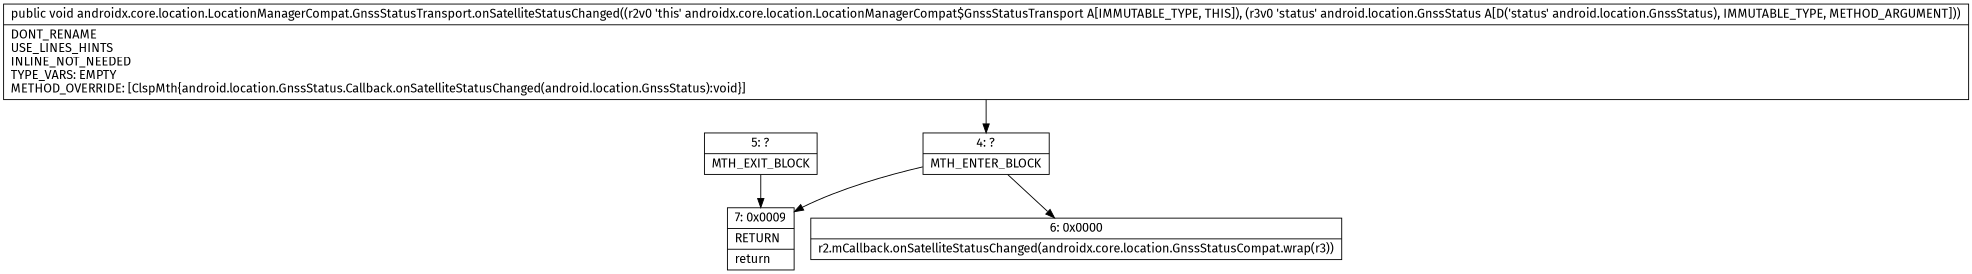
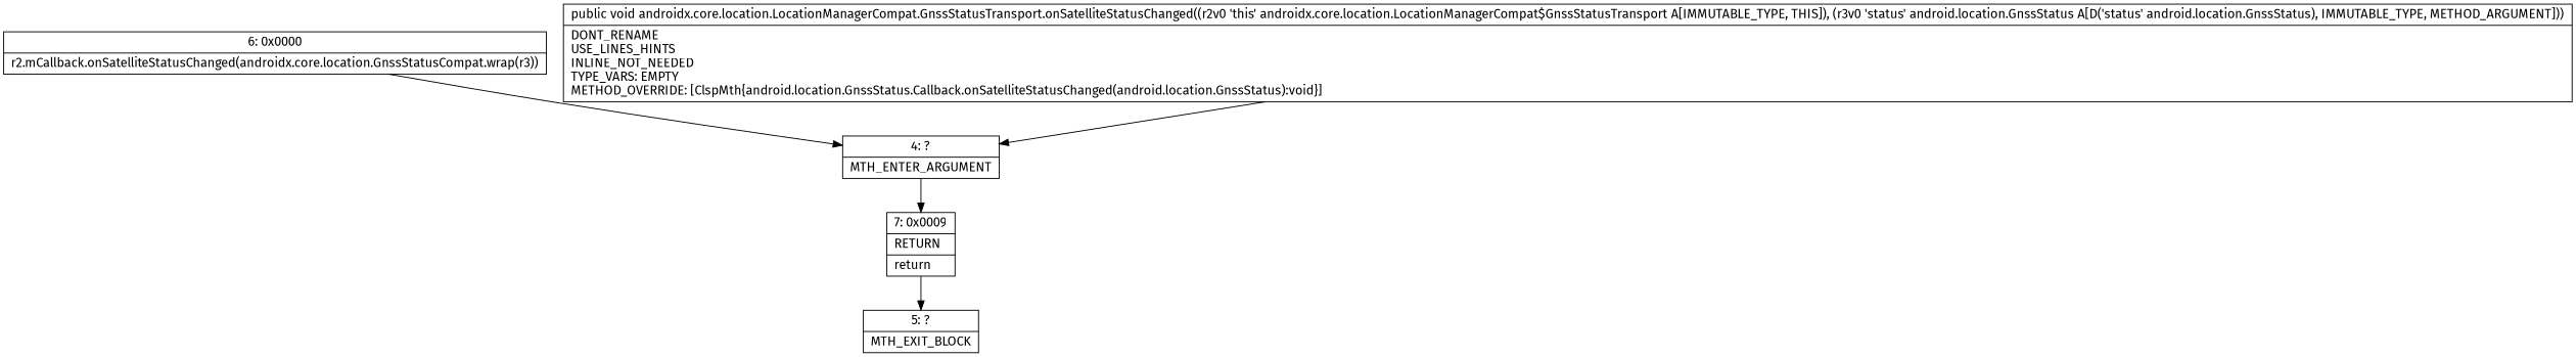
  digraph {
    fontname="Fira Sans"
    node [fontname="Fira Sans" shape=record]
    edge [fontname="Fira Sans"]
-   n1 [label="{4\:\ ?|MTH_ENTER_BLOCK\l}"]
+   n1 [label="{4\:\ ?|MTH_ENTER_ARGUMENT\l}"]
    n2 [label="{6\:\ 0x0000|r2.mCallback.onSatelliteStatusChanged(androidx.core.location.GnssStatusCompat.wrap(r3))\l}"]
    n3 [label="{7\:\ 0x0009|RETURN\l|return\l}"]
    n4 [label="{5\:\ ?|MTH_EXIT_BLOCK\l}"]
    n5 [label="{public void androidx.core.location.LocationManagerCompat.GnssStatusTransport.onSatelliteStatusChanged((r2v0 'this' androidx.core.location.LocationManagerCompat$GnssStatusTransport A[IMMUTABLE_TYPE, THIS]), (r3v0 'status' android.location.GnssStatus A[D('status' android.location.GnssStatus), IMMUTABLE_TYPE, METHOD_ARGUMENT]))  | DONT_RENAME\lUSE_LINES_HINTS\lINLINE_NOT_NEEDED\lTYPE_VARS: EMPTY\lMETHOD_OVERRIDE: [ClspMth\{android.location.GnssStatus.Callback.onSatelliteStatusChanged(android.location.GnssStatus):void\}]\l}"]
-   n1 -> n2
+   n2 -> n1
    n1 -> n3
-   n4 -> n3
+   n3 -> n4
    n5 -> n1
  }
